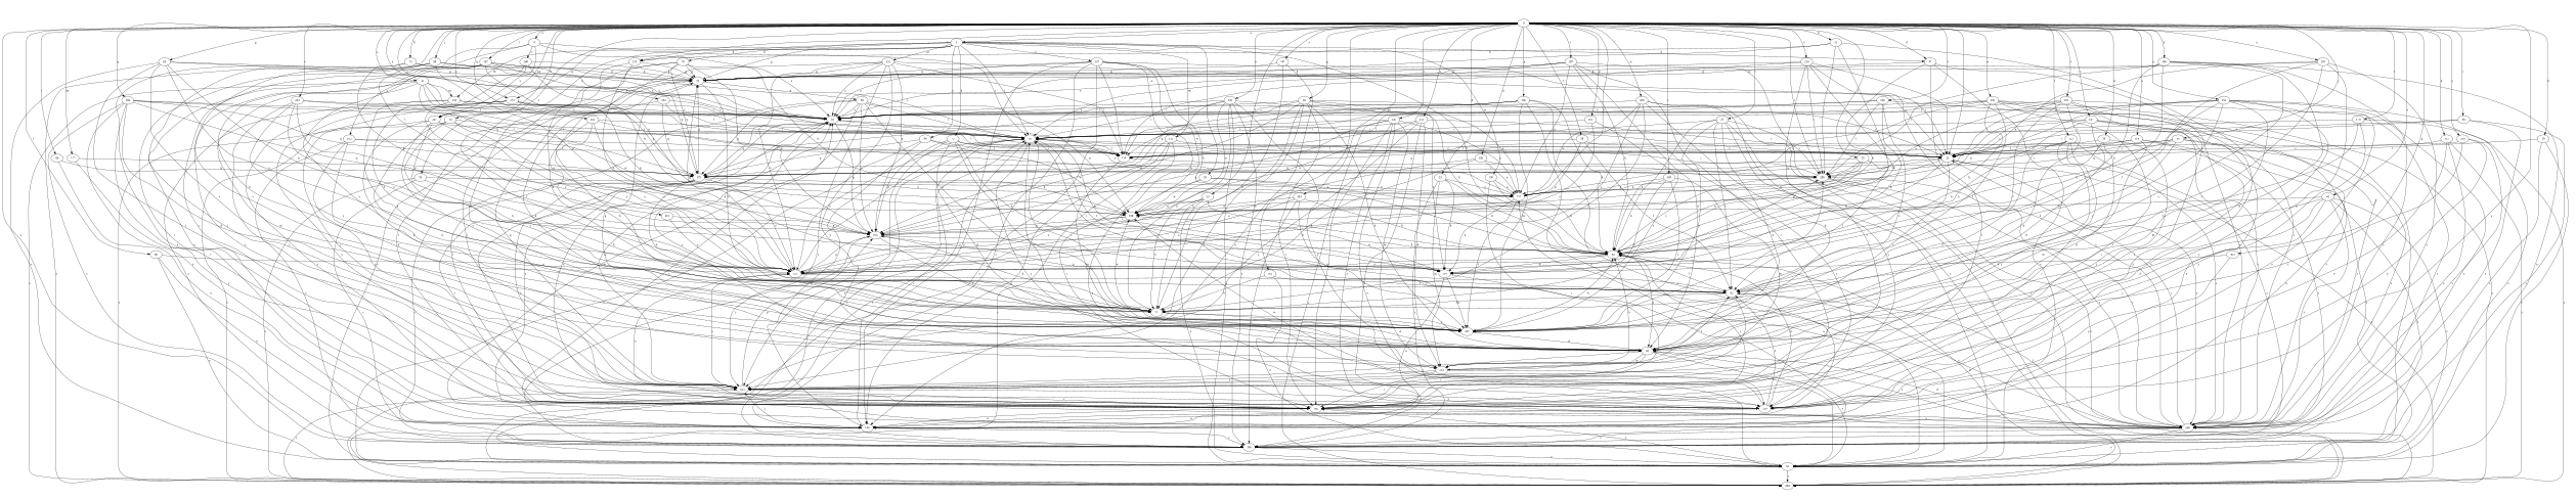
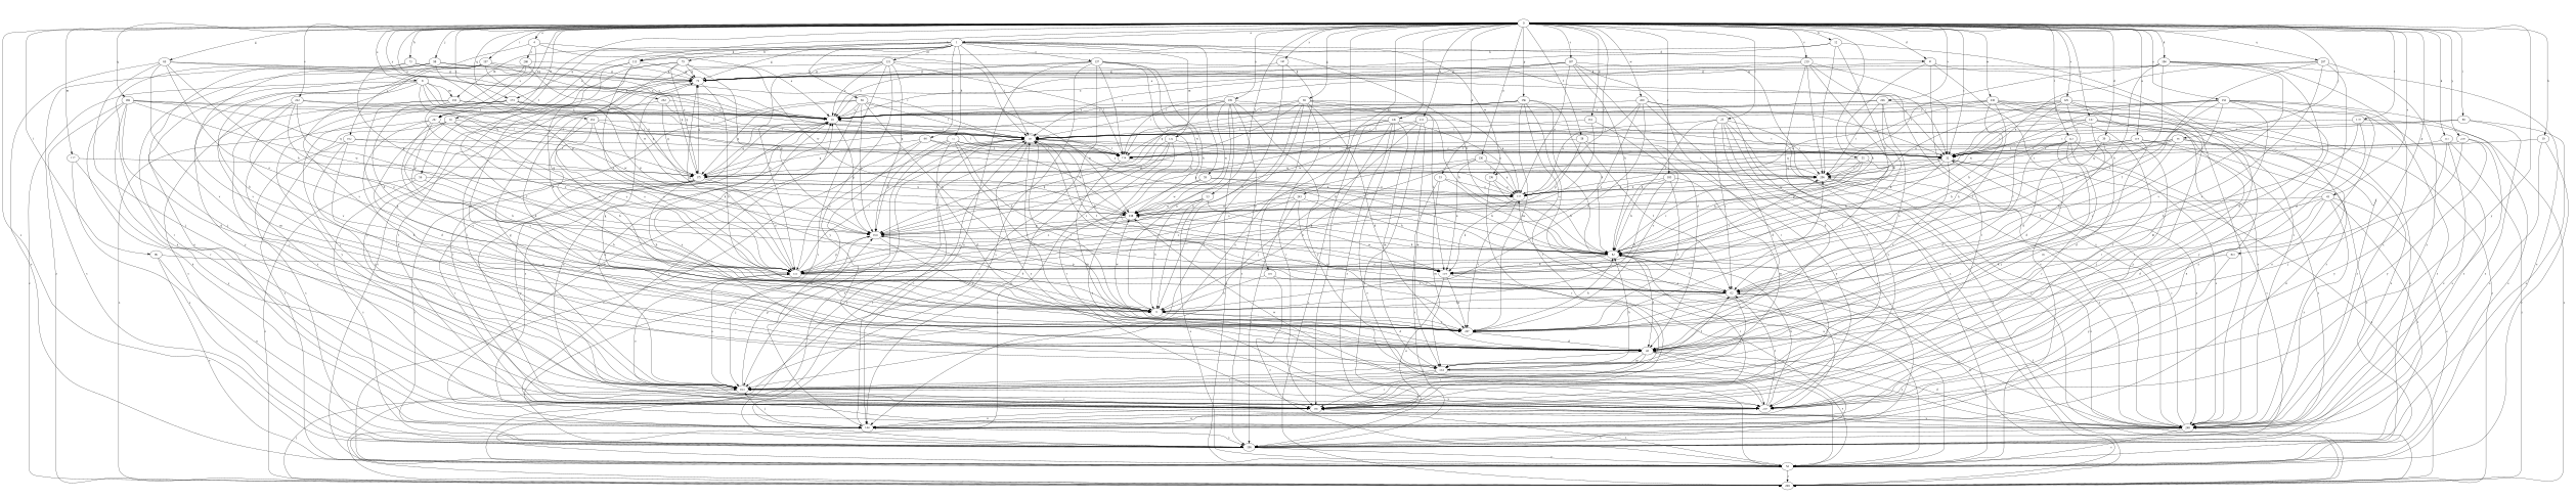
  strict digraph {
    fontname="Liberation Serif"
    node [fontname="Liberation Serif"]
    edge [fontname="Liberation Serif"]
    0
    1
    4
    8
    10
    12
    19
    23
    32
    33
    34
    39
    41
    43
    53
    55
    56
    58
    65
    69
    73
    86
    n23 [label=80]
-   90
    96
    98
    101
    104
    111
    113
-   115
    123
    127
    135
    136
    147
    153
    156
    161
    163
    169
    173
    179
    183
    187
    196
    197
    206
    207
    214
    215
    217
    219
    222
    225
    226
    229
    233
    242
    243
    245
    247
    252
    258
    259
    262
    44
    50
    59
    72
    75
    79
    82
    93
    131
    132
    133
    137
    236
    102
    185
    268
    124
    134
    175
    269
    164
    248
    52
    42
    227
    62
    114
    238
    155
    103
    21
    144
    0 -> 1 [label=a]
    0 -> 4 [label=a]
    0 -> 8 [label=a]
    0 -> 10 [label=a]
    0 -> 12 [label=b]
    0 -> 19 [label=b]
    0 -> 23 [label=c]
    0 -> 32 [label=c]
    0 -> 33 [label=d]
    0 -> 34 [label=d]
    0 -> 39 [label=d]
    0 -> 41 [label=d]
    0 -> 43 [label=e]
    0 -> 53 [label=f]
    0 -> 55 [label=f]
    0 -> 56 [label=f]
    0 -> 58 [label=f]
    0 -> 65 [label=g]
    0 -> 69 [label=g]
    0 -> 73 [label=h]
    0 -> 86 [label=i]
    0 -> n23 [label=i]
-   0 -> 90 [label=i]
    0 -> 96 [label=j]
    0 -> 98 [label=j]
    0 -> 101 [label=j]
    0 -> 104 [label=k]
    0 -> 111 [label=k]
    0 -> 113 [label=k]
-   0 -> 115 [label=l]
    0 -> 123 [label=l]
    0 -> 127 [label=m]
    0 -> 135 [label=n]
    0 -> 136 [label=n]
    0 -> 147 [label=o]
    0 -> 153 [label=o]
    0 -> 156 [label=p]
    0 -> 161 [label=p]
    0 -> 163 [label=p]
    0 -> 169 [label=q]
    0 -> 173 [label=q]
    0 -> 179 [label=r]
    0 -> 183 [label=r]
    0 -> 187 [label=s]
    0 -> 196 [label=s]
    0 -> 197 [label=t]
-   0 -> 206 [label=t]
    0 -> 207 [label=u]
    0 -> 214 [label=u]
    0 -> 215 [label=u]
    0 -> 217 [label=u]
    0 -> 219 [label=v]
    0 -> 222 [label=v]
    0 -> 225 [label=v]
    0 -> 226 [label=v]
    0 -> 229 [label=w]
    0 -> 233 [label=w]
    0 -> 242 [label=x]
    0 -> 243 [label=x]
    0 -> 245 [label=x]
    0 -> 247 [label=x]
    0 -> 252 [label=y]
    0 -> 258 [label=y]
    0 -> 259 [label=y]
    0 -> 262 [label=z]
    1 -> 41 [label=d]
    1 -> 113 [label=k]
    1 -> 173 [label=q]
    1 -> 247 [label=x]
    1 -> 44 [label=e]
-   72 -> 50 [label=e]
+   1 -> 50 [label=e]
    1 -> 59 [label=f]
    1 -> 72 [label=g]
    1 -> 75 [label=h]
    1 -> 79 [label=h]
    1 -> 82 [label=h]
    1 -> 93 [label=i]
    1 -> 131 [label=m]
    1 -> 132 [label=m]
    1 -> 133 [label=m]
    1 -> 137 [label=n]
    1 -> 236 [label=w]
    4 -> 10 [label=a]
    4 -> 247 [label=x]
    4 -> 93 [label=i]
    4 -> 102 [label=j]
-   4 -> 185 [label=r]
+   156 -> 185 [label=r]
    4 -> 268 [label=z]
    8 -> 206 [label=t]
    8 -> 259 [label=y]
    8 -> 93 [label=i]
    8 -> 133 [label=m]
    8 -> 124 [label=l]
    8 -> 134 [label=m]
    8 -> 175 [label=q]
    8 -> 269 [label=z]
    10 -> 93 [label=i]
    10 -> 185 [label=r]
    10 -> 175 [label=q]
    10 -> 164 [label=p]
    10 -> 248 [label=x]
    12 -> 10 [label=a]
    12 -> 113 [label=k]
    12 -> 206 [label=t]
    12 -> 82 [label=h]
    12 -> 248 [label=x]
    19 -> 124 [label=l]
    19 -> 248 [label=x]
    19 -> 52 [label=e]
    23 -> 206 [label=t]
    23 -> 82 [label=h]
    23 -> 93 [label=i]
    23 -> 269 [label=z]
    23 -> 52 [label=e]
    23 -> 42 [label=d]
-   23 -> 227 [label=v]
+   23 -> 196 [label=v]
    23 -> 62 [label=f]
    32 -> 206 [label=t]
    32 -> 82 [label=h]
    32 -> 175 [label=q]
    32 -> 269 [label=z]
    32 -> 164 [label=p]
    32 -> 248 [label=x]
    32 -> 227 [label=v]
    33 -> 196 [label=s]
    33 -> 217 [label=u]
    33 -> 82 [label=h]
    33 -> 134 [label=m]
-   33 -> 114 [label=k]
+   136 -> 114 [label=k]
    34 -> 93 [label=i]
-   34 -> 269 [label=z]
+   34 -> 52 [label=z]
    34 -> 42 [label=d]
    34 -> 227 [label=v]
    34 -> 238 [label=w]
    34 -> 155 [label=o]
    39 -> 82 [label=h]
    39 -> 124 [label=l]
    39 -> 42 [label=d]
    39 -> 103 [label=j]
    41 -> 72 [label=g]
    41 -> 82 [label=h]
    41 -> 185 [label=r]
    41 -> 248 [label=x]
    41 -> 52 [label=e]
    43 -> 196 [label=s]
    43 -> 248 [label=x]
    43 -> 52 [label=e]
    43 -> 42 [label=d]
    43 -> 62 [label=f]
    43 -> 238 [label=w]
    43 -> 103 [label=j]
    53 -> 82 [label=h]
    53 -> 52 [label=e]
    53 -> 238 [label=w]
    53 -> 155 [label=o]
    53 -> 21 [label=b]
    55 -> 206 [label=t]
    55 -> 82 [label=h]
    55 -> 175 [label=q]
    55 -> 62 [label=f]
    55 -> 238 [label=w]
    56 -> 196 [label=s]
    56 -> 217 [label=u]
    56 -> 269 [label=z]
    56 -> 21 [label=b]
    58 -> 259 [label=y]
    58 -> 124 [label=l]
    58 -> 164 [label=p]
    58 -> 62 [label=f]
    65 -> 10 [label=a]
    65 -> 32 [label=c]
    65 -> 217 [label=u]
    65 -> 185 [label=r]
    65 -> 175 [label=q]
    65 -> 164 [label=p]
    65 -> 42 [label=d]
    65 -> 114 [label=k]
    65 -> 103 [label=j]
    65 -> 21 [label=b]
    69 -> 10 [label=a]
    69 -> 72 [label=g]
    69 -> 82 [label=h]
    69 -> 52 [label=e]
    69 -> 227 [label=v]
    69 -> 155 [label=o]
    69 -> 103 [label=j]
    73 -> 10 [label=a]
    73 -> 72 [label=g]
    73 -> 164 [label=p]
    73 -> 144 [label=n]
    86 -> 52 [label=e]
    86 -> 155 [label=o]
    86 -> 144 [label=n]
    n23 -> 32 [label=c]
    n23 -> 196 [label=s]
    n23 -> 93 [label=i]
    n23 -> 248 [label=x]
-   90 -> 175 [label=q]
-   90 -> 144 [label=n]
    96 -> 32 [label=c]
    96 -> 124 [label=l]
    96 -> 175 [label=q]
    96 -> 248 [label=x]
    96 -> 62 [label=f]
    96 -> 144 [label=n]
    98 -> 10 [label=a]
    98 -> 72 [label=g]
    98 -> 269 [label=z]
    98 -> 164 [label=p]
    98 -> 227 [label=v]
    98 -> 103 [label=j]
    101 -> 52 [label=e]
    101 -> 62 [label=f]
    101 -> 21 [label=b]
    104 -> 206 [label=t]
    104 -> 72 [label=g]
    104 -> 82 [label=h]
    104 -> 248 [label=x]
    104 -> 52 [label=e]
    104 -> 42 [label=d]
    104 -> 227 [label=v]
    104 -> 155 [label=o]
    111 -> 32 [label=c]
    111 -> 259 [label=y]
    111 -> 269 [label=z]
    111 -> 248 [label=x]
+   113 -> 259 [label=y]
    113 -> 72 [label=g]
    113 -> 155 [label=o]
    113 -> 21 [label=b]
-   115 -> 164 [label=p]
-   115 -> 155 [label=o]
    123 -> 32 [label=c]
    123 -> 196 [label=s]
    123 -> 185 [label=r]
-   123 -> 175 [label=q]
+   123 -> 236 [label=q]
    123 -> 248 [label=x]
    123 -> 42 [label=d]
    123 -> 103 [label=j]
+   127 -> 196 [label=s]
    127 -> 259 [label=y]
    127 -> 175 [label=q]
    135 -> 10 [label=a]
    135 -> 196 [label=s]
    135 -> 259 [label=y]
    135 -> 82 [label=h]
    135 -> 93 [label=i]
    135 -> 164 [label=p]
    135 -> 52 [label=e]
    135 -> 238 [label=w]
    135 -> 21 [label=b]
    136 -> 206 [label=t]
    136 -> 217 [label=u]
    136 -> 155 [label=o]
    136 -> 21 [label=b]
    147 -> 32 [label=c]
    147 -> 259 [label=y]
    147 -> 93 [label=i]
    147 -> 248 [label=x]
    147 -> 42 [label=d]
    147 -> 114 [label=k]
    147 -> 144 [label=n]
    153 -> 10 [label=a]
    153 -> 32 [label=c]
    153 -> 196 [label=s]
    153 -> 259 [label=y]
    153 -> 82 [label=h]
    153 -> 134 [label=m]
    153 -> 52 [label=e]
    153 -> 227 [label=v]
    153 -> 238 [label=w]
    153 -> 144 [label=n]
    156 -> 10 [label=a]
    156 -> 82 [label=h]
    156 -> 124 [label=l]
    156 -> 175 [label=q]
    156 -> 52 [label=e]
    156 -> 227 [label=v]
    156 -> 144 [label=n]
    161 -> 93 [label=i]
    161 -> 227 [label=v]
    161 -> 155 [label=o]
    163 -> 259 [label=y]
    163 -> 114 [label=k]
    169 -> 10 [label=a]
    169 -> 196 [label=s]
    169 -> 185 [label=r]
    169 -> 124 [label=l]
    169 -> 175 [label=q]
    169 -> 42 [label=d]
    169 -> 238 [label=w]
    169 -> 144 [label=n]
    173 -> 10 [label=a]
    173 -> 259 [label=y]
    173 -> 175 [label=q]
    173 -> 164 [label=p]
    173 -> 248 [label=x]
    173 -> 103 [label=j]
    179 -> 259 [label=y]
    179 -> 93 [label=i]
    179 -> 269 [label=z]
    179 -> 21 [label=b]
    183 -> 217 [label=u]
    183 -> 82 [label=h]
    183 -> 134 [label=m]
    183 -> 227 [label=v]
    183 -> 21 [label=b]
    187 -> 10 [label=a]
    187 -> 217 [label=u]
    187 -> 72 [label=g]
    187 -> 82 [label=h]
    187 -> 93 [label=i]
    187 -> 185 [label=r]
    187 -> 269 [label=z]
    187 -> 42 [label=d]
    196 -> 52 [label=e]
    197 -> 217 [label=u]
-   197 -> 72 [label=g]
    197 -> 93 [label=i]
    197 -> 185 [label=r]
    197 -> 175 [label=q]
    197 -> 21 [label=b]
    197 -> 144 [label=n]
    206 -> 217 [label=u]
    206 -> 93 [label=i]
    206 -> 269 [label=z]
    206 -> 248 [label=x]
    207 -> 217 [label=u]
    207 -> 72 [label=g]
    207 -> 248 [label=x]
    207 -> 42 [label=d]
    207 -> 227 [label=v]
    207 -> 62 [label=f]
    214 -> 32 [label=c]
    214 -> 196 [label=s]
    214 -> 206 [label=t]
    214 -> 134 [label=m]
    214 -> 52 [label=e]
    215 -> 32 [label=c]
    215 -> 196 [label=s]
    215 -> 93 [label=i]
    215 -> 134 [label=m]
    215 -> 238 [label=w]
    215 -> 103 [label=j]
    217 -> 10 [label=a]
    217 -> 227 [label=v]
    217 -> 114 [label=k]
    217 -> 238 [label=w]
    219 -> 32 [label=c]
    219 -> 206 [label=t]
    219 -> 72 [label=g]
    219 -> 185 [label=r]
    219 -> 124 [label=l]
    219 -> 248 [label=x]
    219 -> 114 [label=k]
    222 -> 10 [label=a]
    222 -> 124 [label=l]
    222 -> 164 [label=p]
    222 -> 227 [label=v]
    222 -> 155 [label=o]
    222 -> 103 [label=j]
    225 -> 10 [label=a]
    225 -> 32 [label=t]
    225 -> 196 [label=s]
    225 -> 217 [label=u]
    225 -> 185 [label=r]
    225 -> 42 [label=d]
    225 -> 62 [label=f]
    225 -> 144 [label=n]
    226 -> 10 [label=a]
    226 -> 206 [label=t]
    226 -> 124 [label=l]
    226 -> 248 [label=x]
    226 -> 227 [label=v]
    226 -> 114 [label=k]
    229 -> 10 [label=a]
    229 -> 217 [label=u]
    229 -> 259 [label=y]
    229 -> 269 [label=z]
    229 -> 42 [label=d]
    229 -> 155 [label=o]
    229 -> 21 [label=b]
    233 -> 10 [label=a]
    233 -> 217 [label=u]
    233 -> 82 [label=h]
    233 -> 185 [label=r]
    233 -> 124 [label=l]
    233 -> 269 [label=z]
    233 -> 248 [label=x]
    233 -> 52 [label=e]
    233 -> 62 [label=f]
    242 -> 72 [label=g]
    242 -> 21 [label=b]
    242 -> 144 [label=n]
    243 -> 196 [label=s]
    243 -> 82 [label=h]
    243 -> 227 [label=v]
    243 -> 238 [label=w]
    243 -> 155 [label=o]
    245 -> 217 [label=u]
    245 -> 93 [label=i]
    245 -> 185 [label=r]
    245 -> 134 [label=m]
    245 -> 269 [label=z]
    245 -> 164 [label=p]
    245 -> 248 [label=x]
    245 -> 52 [label=e]
    247 -> 93 [label=i]
    247 -> 269 [label=z]
    247 -> 42 [label=d]
    247 -> 227 [label=v]
    247 -> 155 [label=o]
    247 -> 21 [label=b]
    252 -> 10 [label=a]
    252 -> 93 [label=i]
    252 -> 175 [label=q]
    252 -> 62 [label=f]
    258 -> 32 [label=c]
    258 -> 259 [label=y]
    258 -> 248 [label=x]
    258 -> 103 [label=j]
    259 -> 82 [label=h]
    259 -> 62 [label=f]
    259 -> 238 [label=w]
    259 -> 144 [label=n]
    262 -> 93 [label=i]
    262 -> 124 [label=l]
    262 -> 114 [label=k]
    262 -> 155 [label=o]
    262 -> 21 [label=b]
    44 -> 124 [label=l]
    44 -> 175 [label=q]
    44 -> 52 [label=e]
    44 -> 238 [label=w]
    44 -> 144 [label=n]
    50 -> 10 [label=a]
    50 -> 93 [label=i]
    50 -> 185 [label=r]
    50 -> 175 [label=q]
    50 -> 164 [label=p]
    50 -> 114 [label=k]
    50 -> 238 [label=w]
    50 -> 144 [label=n]
    59 -> 217 [label=u]
    59 -> 259 [label=y]
    59 -> 82 [label=h]
    59 -> 238 [label=w]
    72 -> 42 [label=d]
    72 -> 103 [label=j]
    72 -> 21 [label=b]
    75 -> 32 [label=c]
    75 -> 124 [label=l]
    75 -> 164 [label=p]
    75 -> 42 [label=d]
    75 -> 227 [label=v]
    75 -> 114 [label=k]
    75 -> 103 [label=j]
    79 -> 72 [label=g]
    79 -> 185 [label=r]
    79 -> 175 [label=q]
    79 -> 164 [label=p]
    79 -> 42 [label=d]
    79 -> 227 [label=v]
    79 -> 238 [label=w]
    82 -> 206 [label=t]
    82 -> 185 [label=r]
    82 -> 42 [label=d]
    82 -> 62 [label=f]
    82 -> 114 [label=k]
    82 -> 155 [label=o]
    93 -> 32 [label=c]
    93 -> 196 [label=s]
    93 -> 259 [label=y]
+   93 -> 82 [label=h]
    93 -> 124 [label=l]
    93 -> 52 [label=e]
    93 -> 62 [label=f]
    93 -> 114 [label=k]
    93 -> 155 [label=o]
    131 -> 10 [label=a]
    131 -> 32 [label=c]
    131 -> 196 [label=s]
    131 -> 259 [label=y]
    131 -> 72 [label=g]
    131 -> 124 [label=l]
    131 -> 164 [label=p]
    131 -> 52 [label=e]
    131 -> 155 [label=o]
    132 -> 32 [label=c]
    132 -> 185 [label=r]
    132 -> 269 [label=z]
    132 -> 164 [label=p]
    132 -> 144 [label=n]
    133 -> 10 [label=a]
    133 -> 32 [label=c]
    133 -> 196 [label=s]
    133 -> 155 [label=o]
    133 -> 21 [label=b]
    137 -> 10 [label=a]
    137 -> 32 [label=c]
    137 -> 196 [label=s]
    137 -> 72 [label=g]
    137 -> 82 [label=h]
    137 -> 124 [label=l]
    137 -> 269 [label=z]
    137 -> 114 [label=k]
    137 -> 238 [label=w]
    137 -> 144 [label=n]
    236 -> 217 [label=u]
    236 -> 82 [label=h]
    236 -> 185 [label=r]
    102 -> 32 [label=c]
    102 -> 196 [label=s]
    102 -> 124 [label=l]
    102 -> 42 [label=d]
    102 -> 103 [label=j]
    185 -> 10 [label=a]
    185 -> 248 [label=x]
    185 -> 155 [label=o]
    185 -> 144 [label=n]
    268 -> 72 [label=g]
    268 -> 227 [label=v]
    268 -> 238 [label=w]
    268 -> 21 [label=b]
    124 -> 206 [label=t]
    124 -> 134 [label=m]
    134 -> 10 [label=a]
    134 -> 82 [label=h]
    134 -> 185 [label=r]
    134 -> 52 [label=e]
    134 -> 62 [label=f]
    134 -> 103 [label=j]
    175 -> 196 [label=s]
    175 -> 217 [label=u]
    175 -> 259 [label=y]
    175 -> 72 [label=g]
    175 -> 185 [label=r]
    175 -> 155 [label=o]
    175 -> 21 [label=b]
    269 -> 82 [label=h]
    269 -> 103 [label=j]
    164 -> 82 [label=h]
    164 -> 227 [label=v]
    164 -> 103 [label=j]
    164 -> 21 [label=b]
    248 -> 10 [label=a]
    248 -> 32 [label=c]
    248 -> 196 [label=s]
    248 -> 206 [label=t]
    248 -> 52 [label=e]
    248 -> 42 [label=d]
    248 -> 62 [label=f]
    52 -> 217 [label=u]
    52 -> 93 [label=i]
    52 -> 185 [label=r]
    52 -> 269 [label=z]
    42 -> 72 [label=g]
    42 -> 93 [label=i]
    42 -> 185 [label=r]
    42 -> 134 [label=m]
    42 -> 248 [label=x]
    42 -> 52 [label=e]
    42 -> 103 [label=j]
    227 -> 206 [label=t]
    227 -> 82 [label=h]
    227 -> 93 [label=i]
    227 -> 42 [label=d]
    62 -> 93 [label=i]
    62 -> 164 [label=p]
    62 -> 248 [label=x]
    62 -> 103 [label=j]
    62 -> 21 [label=b]
    114 -> 196 [label=s]
    114 -> 227 [label=v]
    114 -> 238 [label=w]
    114 -> 144 [label=n]
    238 -> 164 [label=p]
    238 -> 155 [label=o]
    155 -> 206 [label=t]
    155 -> 72 [label=g]
    155 -> 93 [label=i]
    155 -> 164 [label=p]
    155 -> 62 [label=f]
    103 -> 10 [label=a]
    103 -> 259 [label=y]
    103 -> 72 [label=g]
    103 -> 185 [label=r]
    103 -> 164 [label=p]
    103 -> 155 [label=o]
    21 -> 42 [label=d]
    21 -> 227 [label=v]
    21 -> 238 [label=w]
    144 -> 196 [label=s]
    144 -> 93 [label=i]
    144 -> 103 [label=j]
  }
